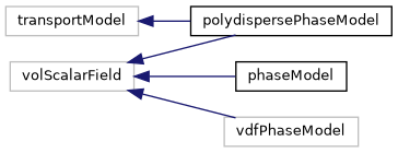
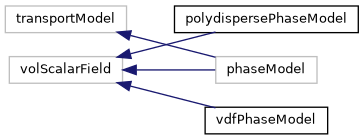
  digraph {
    rankdir=LR
    node [color=black fontname=Helvetica fontsize=10 shape=record]
    edge [color=midnightblue dir=back fontname=Helvetica fontsize=10 labelfontname=Helvetica labelfontsize=10 style=solid]
    n1 [color=grey75 height=0.2 label=transportModel width=0.4]
-   n2 [height=0.2 label=phaseModel width=0.4]
+   n2 [color=grey75 height=0.2 label=phaseModel width=0.4]
    n3 [height=0.2 label=polydispersePhaseModel width=0.4]
-   n4 [color=grey75 height=0.2 label=vdfPhaseModel width=0.4]
+   n4 [height=0.2 label=vdfPhaseModel width=0.4]
    n5 [color=grey75 height=0.2 label=volScalarField width=0.4]
-   n1 -> n3
+   n1 -> n2
    n5 -> n2
    n5 -> n3
    n5 -> n4
  }
